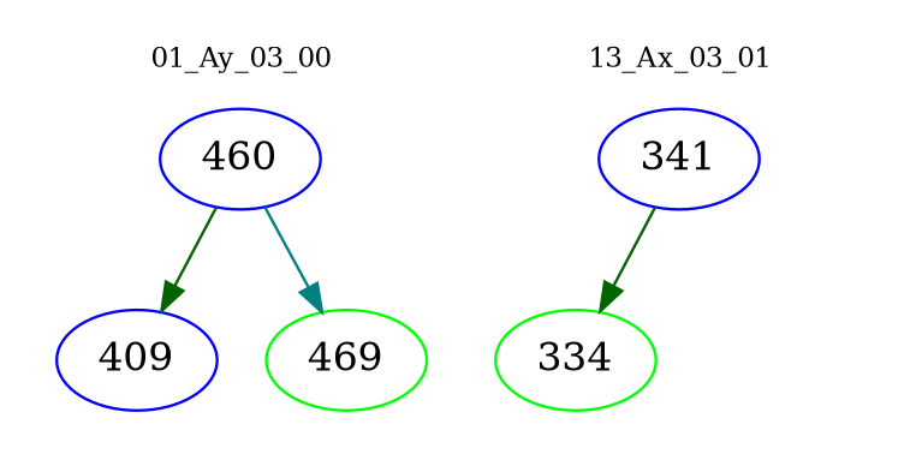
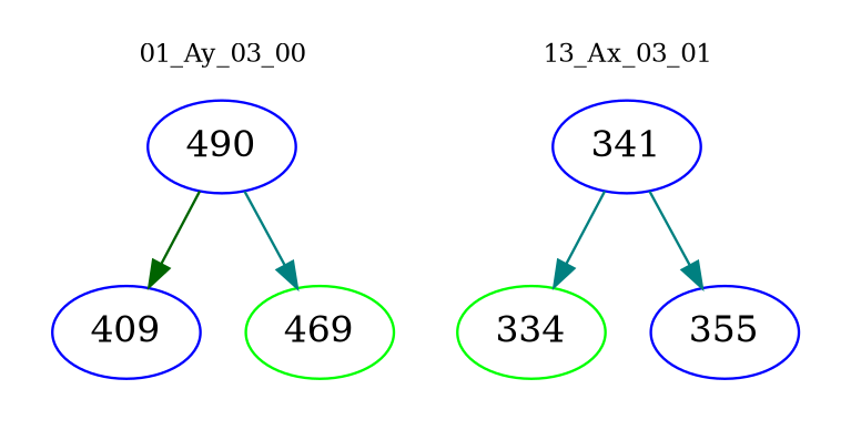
  digraph {
    node [color=blue]
    edge [color=darkgreen]
-   n1 [label=460]
+   n1 [label=490]
    n2 [label=409]
    n3 [color=green label=469]
    n4 [label=341]
    n5 [color=green label=334]
+   n6 [label=355]
    subgraph cluster_1 {
      color=white
      fontsize=10
      label="01_Ay_03_00"
      n1
      n2
      n3
    }
    subgraph cluster_2 {
      color=white
      fontsize=10
      label="13_Ax_03_01"
      n4
      n5
+     n6
    }
    n1 -> n2
    n1 -> n3 [color=teal]
-   n4 -> n5
+   n4 -> n5 [color=teal]
+   n4 -> n6 [color=teal]
  }
